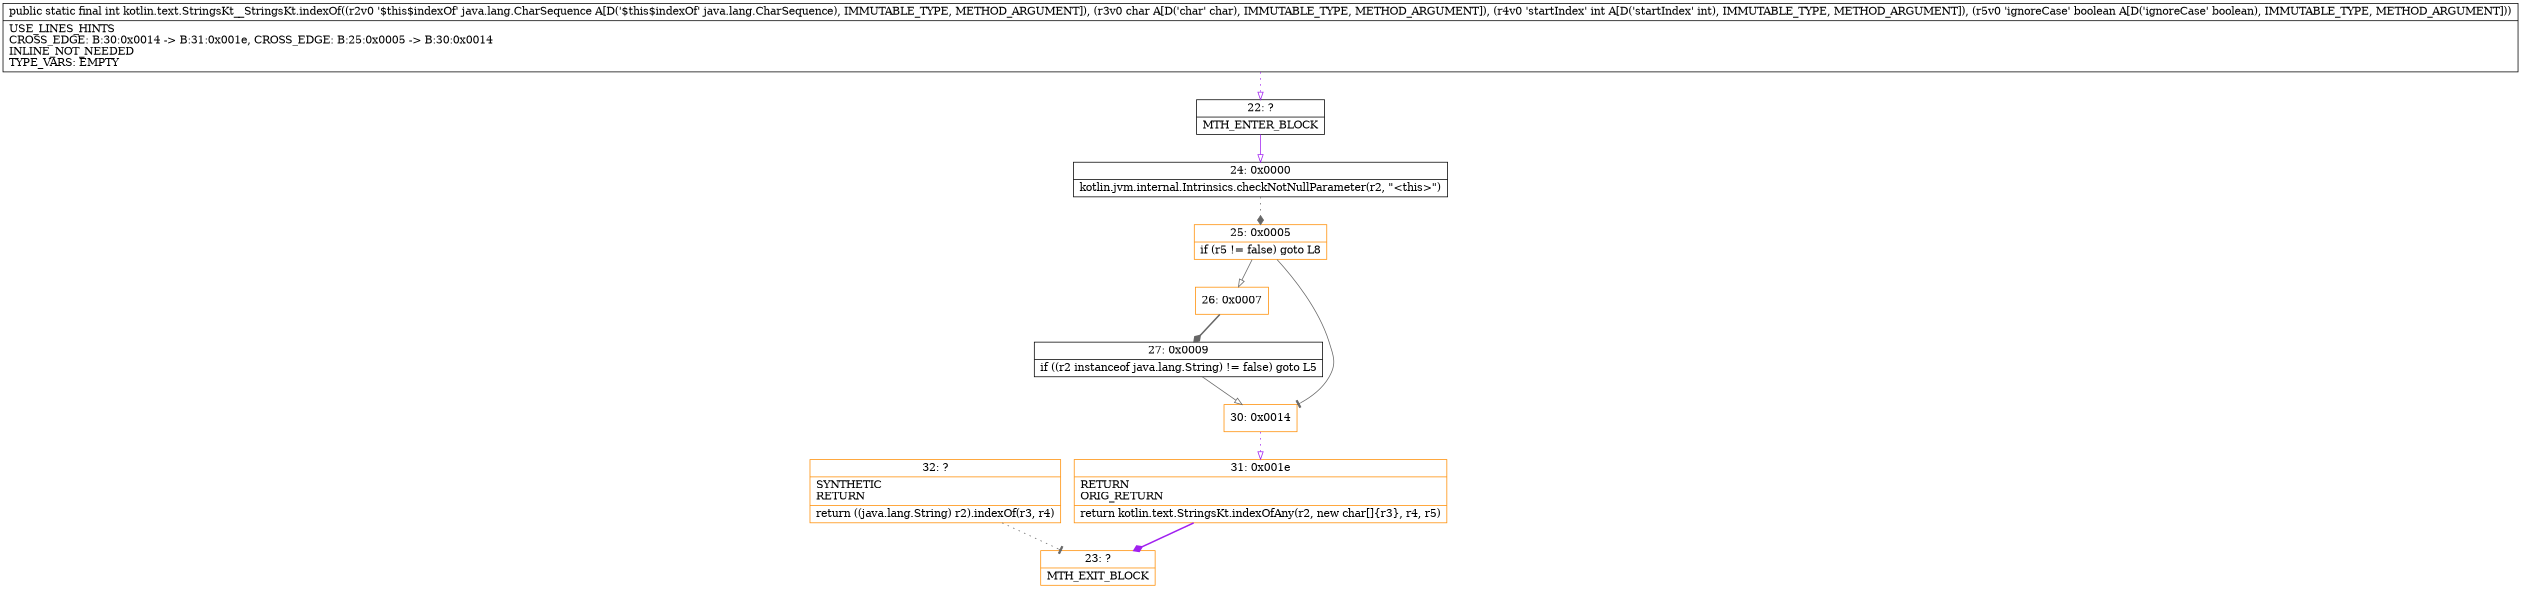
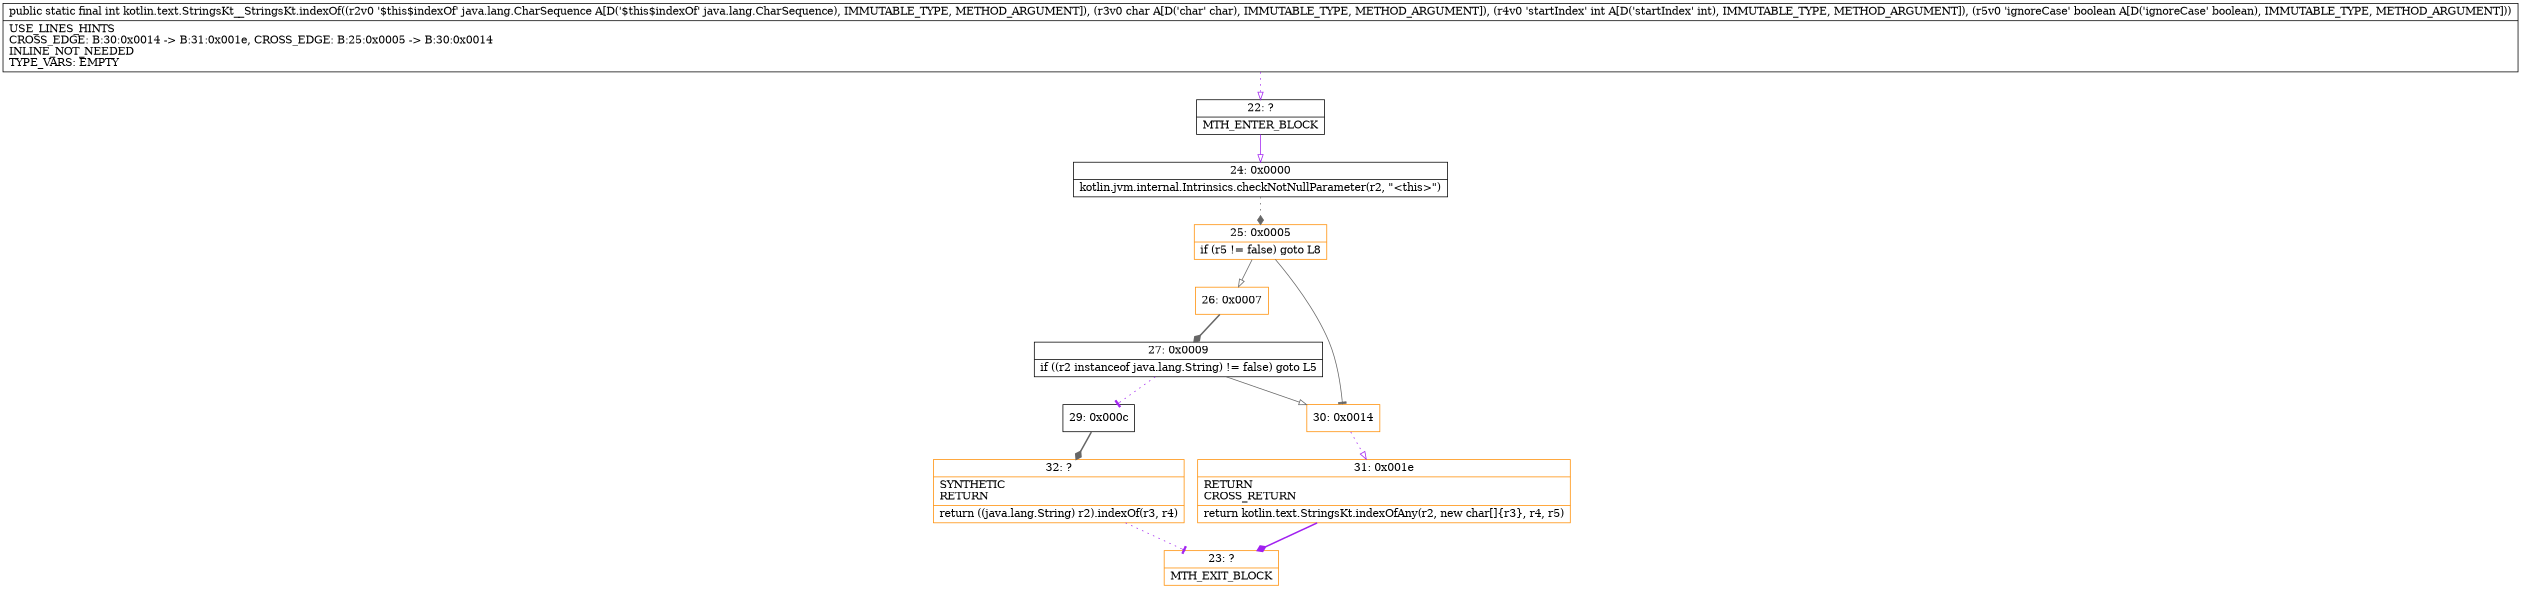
  digraph {
    node [color=darkorange shape=record]
    edge [arrowhead=onormal color=gray40 style=dotted]
    n1 [color=black label="{22\:\ ?|MTH_ENTER_BLOCK\l}"]
    n2 [color=black label="{24\:\ 0x0000|kotlin.jvm.internal.Intrinsics.checkNotNullParameter(r2, \"\<this\>\")\l}"]
    n3 [label="{25\:\ 0x0005|if (r5 != false) goto L8\l}"]
    n4 [label="{26\:\ 0x0007}"]
    n5 [label="{30\:\ 0x0014}"]
    n6 [color=black label="{27\:\ 0x0009|if ((r2 instanceof java.lang.String) != false) goto L5\l}"]
-   n7 [label="{31\:\ 0x001e|RETURN\lORIG_RETURN\l|return kotlin.text.StringsKt.indexOfAny(r2, new char[]\{r3\}, r4, r5)\l}"]
+   n7 [label="{31\:\ 0x001e|RETURN\lCROSS_RETURN\l|return kotlin.text.StringsKt.indexOfAny(r2, new char[]\{r3\}, r4, r5)\l}"]
+   n8 [color=black label="{29\:\ 0x000c}"]
    n9 [label="{32\:\ ?|SYNTHETIC\lRETURN\l|return ((java.lang.String) r2).indexOf(r3, r4)\l}"]
    n10 [label="{23\:\ ?|MTH_EXIT_BLOCK\l}"]
    n11 [color=black label="{public static final int kotlin.text.StringsKt__StringsKt.indexOf((r2v0 '$this$indexOf' java.lang.CharSequence A[D('$this$indexOf' java.lang.CharSequence), IMMUTABLE_TYPE, METHOD_ARGUMENT]), (r3v0 char A[D('char' char), IMMUTABLE_TYPE, METHOD_ARGUMENT]), (r4v0 'startIndex' int A[D('startIndex' int), IMMUTABLE_TYPE, METHOD_ARGUMENT]), (r5v0 'ignoreCase' boolean A[D('ignoreCase' boolean), IMMUTABLE_TYPE, METHOD_ARGUMENT]))  | USE_LINES_HINTS\lCROSS_EDGE: B:30:0x0014 \-\> B:31:0x001e, CROSS_EDGE: B:25:0x0005 \-\> B:30:0x0014\lINLINE_NOT_NEEDED\lTYPE_VARS: EMPTY\l}"]
    n1 -> n2 [color=purple style=solid]
    n2 -> n3 [arrowhead=diamond]
    n3 -> n4 [style=solid]
    n3 -> n5 [arrowhead=tee style=solid]
    n4 -> n6 [arrowhead=diamond style=bold]
    n5 -> n7 [color=purple]
    n6 -> n5 [style=solid]
+   n6 -> n8 [arrowhead=tee color=purple]
    n7 -> n10 [arrowhead=diamond color=purple style=bold]
-   n9 -> n10 [arrowhead=tee]
+   n8 -> n9 [arrowhead=diamond style=bold]
+   n9 -> n10 [arrowhead=tee color=purple]
    n11 -> n1 [color=purple]
  }
